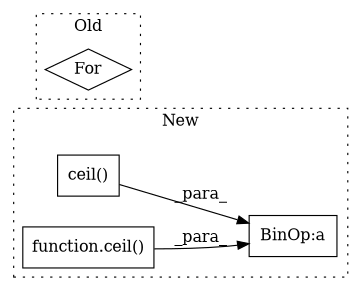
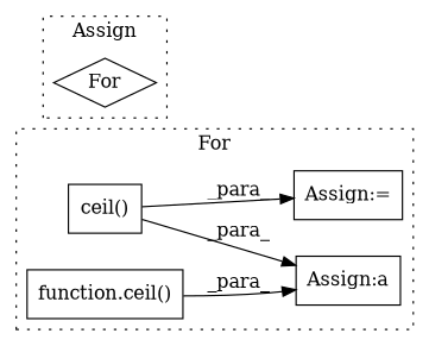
  digraph {
    fontname="DejaVu Serif"
    rankdir=LR
    node [a=75 fontname="DejaVu Serif" l=3 shape=box]
    edge [fontname="DejaVu Serif"]
    n1 [l="10,1" label="ceil()" s="1541,1574"]
-   n3 [a=82 label="BinOp:a" s=1570]
+   n2 [a=68 label="Assign:=" s=1538]
+   n3 [a=82 label="Assign:a" s=1570]
    n4 [l="4,1" label="function.ceil()" s="1551,1569"]
    n5 [a=107 l="4,10" label=For s="2462,2477" shape=diamond]
    subgraph cluster_1 {
-     label=New
+     label=For
      style=dotted
      n1
+     n2
      n3
      n4
    }
    subgraph cluster_2 {
-     label=Old
+     label=Assign
      style=dotted
      n5
    }
+   n1 -> n2 [label=_para_]
    n1 -> n3 [label=_para_]
    n4 -> n3 [label=_para_]
  }
